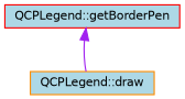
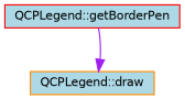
  digraph {
    rankdir=TB
    node [fillcolor=lightblue fontname=Helvetica fontsize=10 shape=box style=filled]
    n1 [color=red fontcolor=black height=0.2 label="QCPLegend::getBorderPen" width=0.4]
    n2 [color=darkorange height=0.2 label="QCPLegend::draw" width=0.4]
-   n1 -> n2 [color=purple dir=back fontname=Helvetica fontsize=10 labelfontname=Helvetica labelfontsize=10 style=solid]
+   n2 -> n1 [color=purple dir=back fontname=Helvetica fontsize=10 labelfontname=Helvetica labelfontsize=10 style=solid]
  }
